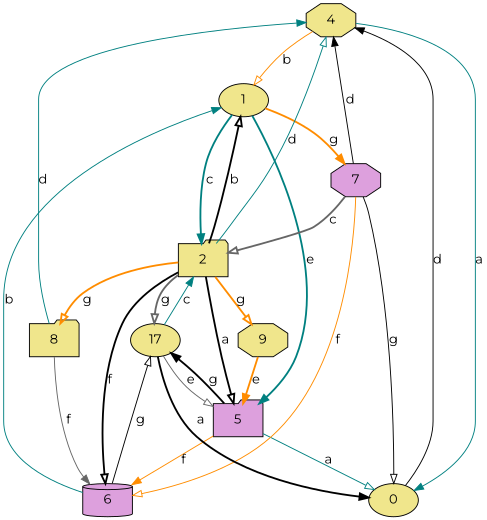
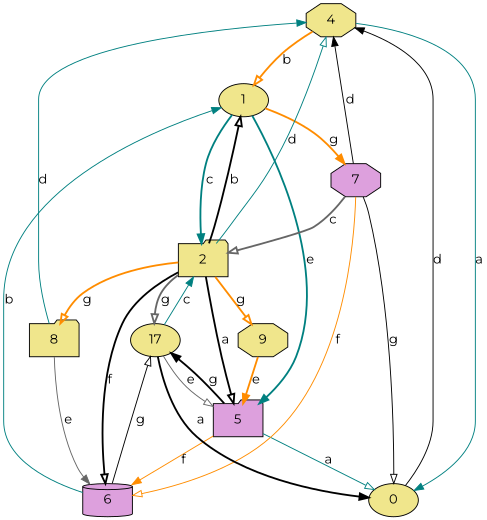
  strict digraph {
    fontname=Montserrat
    node [fillcolor=khaki fontname=Montserrat shape=octagon style=filled]
    edge [arrowhead=normal color=black fontname=Montserrat style=solid]
    4
    0 [shape=ellipse]
    1 [shape=ellipse]
    2 [shape=folder]
    5 [fillcolor=plum shape=folder]
    7 [fillcolor=plum]
    6 [fillcolor=plum shape=cylinder]
    8 [shape=folder]
    9
    n10 [label=17 shape=ellipse]
    4 -> 0 [color=teal label=a]
-   4 -> 1 [arrowhead=onormal color=darkorange label=b]
+   4 -> 1 [arrowhead=onormal color=darkorange label=b style=bold]
    0 -> 4 [label=d]
    1 -> 2 [color=teal label=c style=bold]
    1 -> 5 [color=teal label=e style=bold]
    1 -> 7 [color=darkorange label=g style=bold]
    2 -> 4 [arrowhead=onormal color=teal label=d]
    2 -> 1 [arrowhead=onormal label=b style=bold]
    2 -> 5 [arrowhead=onormal label=a style=bold]
    2 -> 6 [arrowhead=onormal label=f style=bold]
    2 -> 8 [arrowhead=onormal color=darkorange label=g style=bold]
    2 -> 9 [arrowhead=onormal color=darkorange label=g style=bold]
    2 -> n10 [arrowhead=onormal color=gray40 label=g style=bold]
    5 -> 0 [arrowhead=onormal color=teal label=a]
    5 -> 6 [color=darkorange label=f]
    5 -> n10 [label=g style=bold]
    7 -> 4 [label=d]
    7 -> 0 [arrowhead=onormal label=g]
    7 -> 2 [arrowhead=onormal color=gray40 label=c style=bold]
    7 -> 6 [arrowhead=onormal color=darkorange label=f]
    6 -> 1 [color=teal label=b]
    6 -> n10 [arrowhead=onormal label=g]
    8 -> 4 [color=teal label=d]
-   8 -> 6 [color=gray40 label=f]
+   8 -> 6 [color=gray40 label=e]
    9 -> 5 [color=darkorange label=e style=bold]
    n10 -> 0 [label=a style=bold]
    n10 -> 2 [color=teal label=c]
    n10 -> 5 [arrowhead=onormal color=gray40 label=e]
  }
